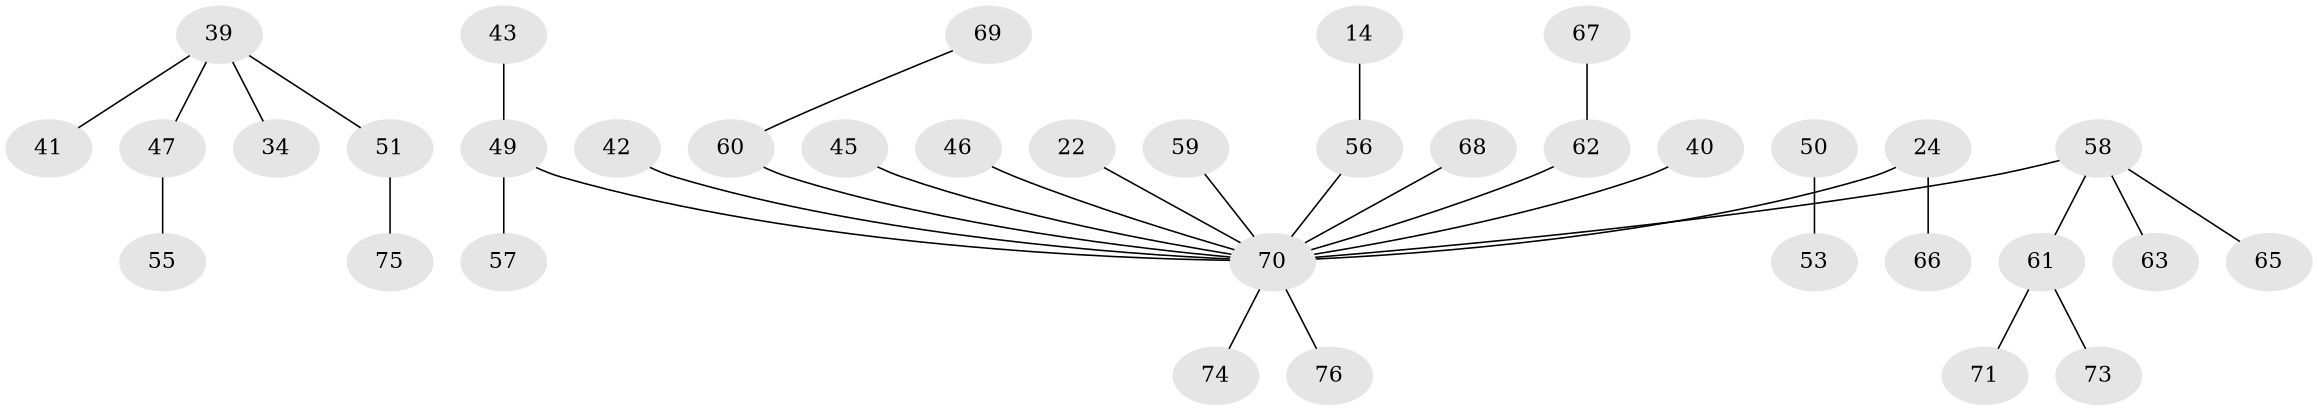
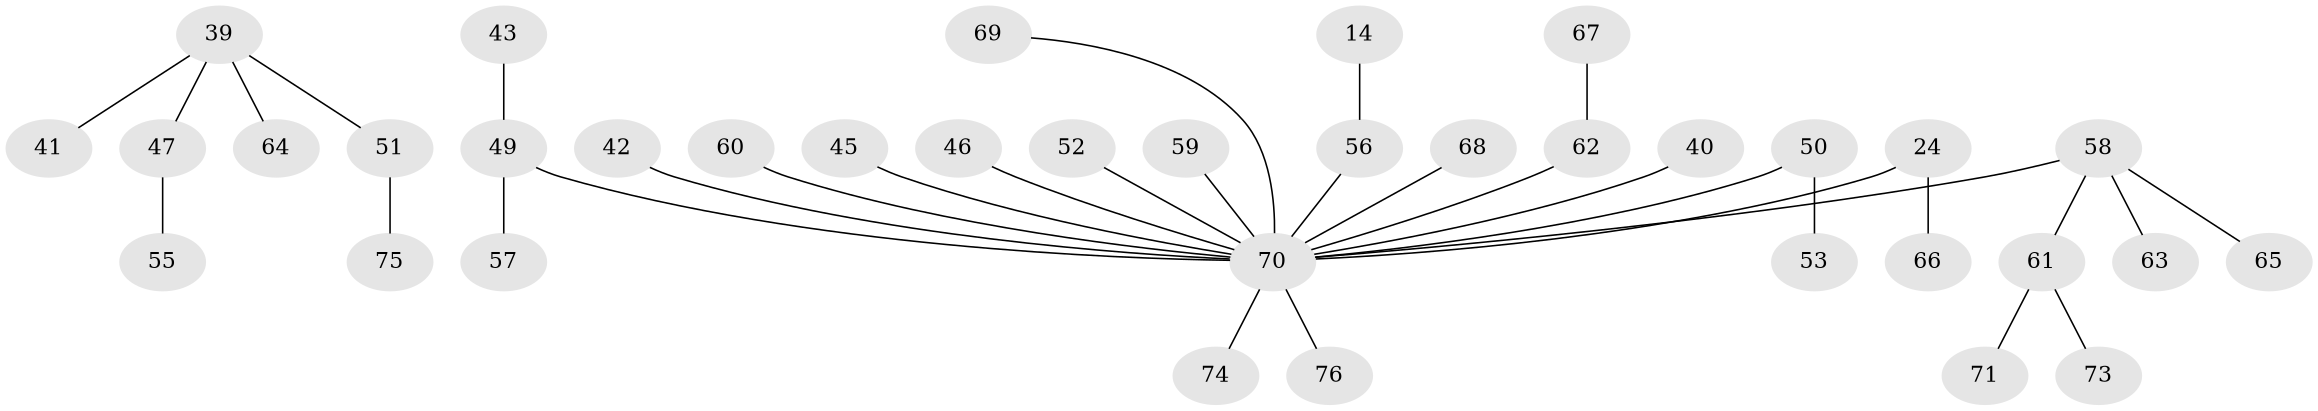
  graph {
    node [color=gray90 style=filled]
    39
    41
    47 [super="+17+25+14"]
-   64 [label=34]
+   64
    51
    55
    70 [super="+6+2+4+3+20+13+21+26+22+34+23+37+28+29+38+36"]
    74
    76
    40
    42
    49 [super="+11"]
    57
    43
    56 [super="+24"]
    n16 [label=14]
    45
    46
    75
    50
    53
-   52 [label=22]
+   52
    n23 [label=24]
    66
    58 [super="+33"]
    61
    63
    65
    71
    73
    59
    60 [super="+27+30"]
    62
    67
    68
    69
    39 -- 41
    39 -- 47
    39 -- 64
    39 -- 51
    47 -- 55
    51 -- 75
    70 -- 74
    70 -- 76
    40 -- 70
    42 -- 70
    49 -- 70
    49 -- 57
    43 -- 49
    56 -- 70
    n16 -- 56
    45 -- 70
    46 -- 70
+   50 -- 70
    50 -- 53
    52 -- 70
    n23 -- 70
    n23 -- 66
    58 -- 70
    58 -- 61
    58 -- 63
    58 -- 65
    61 -- 71
    61 -- 73
    59 -- 70
    60 -- 70
    62 -- 70
    67 -- 62
    68 -- 70
-   69 -- 60
+   69 -- 70
  }
